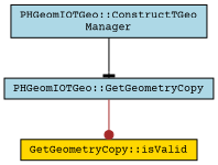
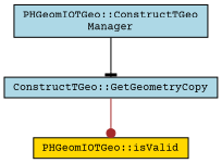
  digraph {
    fontname="Courier Prime"
    rankdir=TB
    node [color=black fillcolor=lightblue fontname="Courier Prime" fontsize=10 shape=record style=filled]
    edge [fontname="Courier Prime" fontsize=10 labelfontname=FreeSans labelfontsize=10 style=solid]
    n1 [fontcolor=black height=0.2 label="PHGeomIOTGeo::ConstructTGeo\lManager" width=0.4]
-   n2 [height=0.2 label="PHGeomIOTGeo::GetGeometryCopy" width=0.4]
-   n3 [fillcolor=gold height=0.2 label="GetGeometryCopy::isValid" width=0.4]
+   n2 [height=0.2 label="ConstructTGeo::GetGeometryCopy" width=0.4]
+   n3 [fillcolor=gold height=0.2 label="PHGeomIOTGeo::isValid" width=0.4]
    n1 -> n2 [arrowhead=tee color=black]
    n2 -> n3 [arrowhead=dot color=brown]
  }
